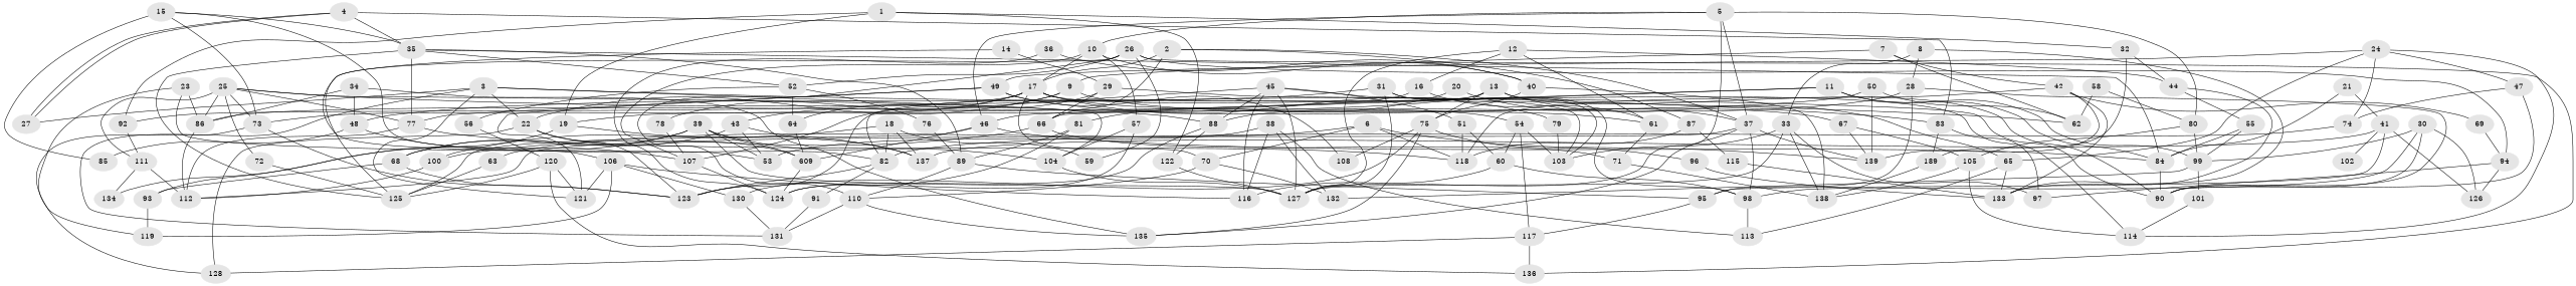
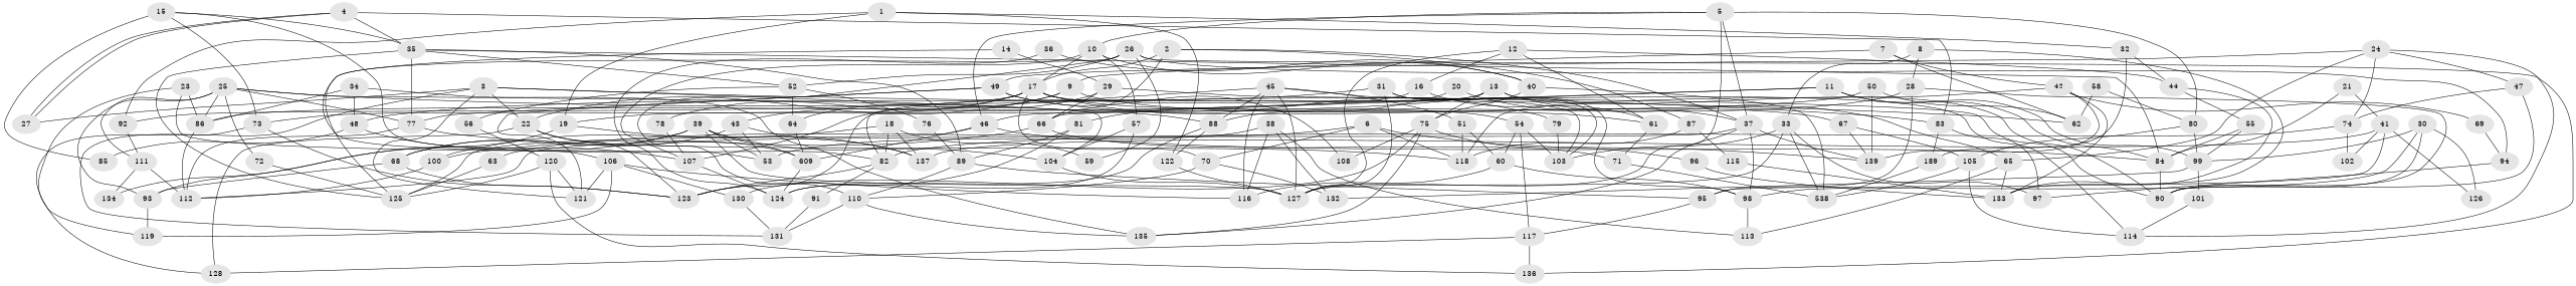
  graph {
    node [color=gray90 style=filled]
    1
    19
    32
    92
    122
    137
    93
    44
    n9 [label=189]
    111
    127
    2
    17
    37
    66
    87
    70
    43
    54
    78
    79
    114
    139
    98
    135
    112
    100
    71
    118
    115
    3
    22
    27
    62
    88
    121
    131
    123
    n39 [label=609]
    128
    124
    4
    35
    83
    84
    77
    52
    125
    89
    97
    5
    10
    46
    80
    40
    57
    107
    99
    105
    6
    63
    110
    132
    7
    9
    42
    61
    64
    133
    69
    8
    28
    33
    90
    95
    103
-   138
+   138 [label=538]
    75
    104
    11
    101
    12
    16
    55
    13
    65
    73
    113
    108
    96
    130
    14
    29
    106
    119
    116
    15
    82
    85
    91
    20
    81
    53
    68
    60
    117
    18
    59
    21
    41
    126
    102
    23
    86
    24
    47
    49
    74
    67
    25
    72
    134
    26
    94
    136
    56
    76
    30
    31
    48
    34
    36
    38
    39
    45
    51
    50
    120
    58
    1 -- 19
    1 -- 32
    1 -- 92
    1 -- 122
    19 -- 137
    19 -- 93
    32 -- 44
    32 -- n9
    92 -- 111
    122 -- 127
    93 -- 119
    44 -- 133
    44 -- 55
    n9 -- 138
    111 -- 112
    111 -- 134
    2 -- 17
    2 -- 37
    2 -- 66
    2 -- 87
    17 -- 92
    17 -- 70
    17 -- 43
    17 -- 54
    17 -- 78
    17 -- 79
    17 -- 114
    37 -- 139
    37 -- 98
    37 -- 135
    37 -- 112
    66 -- 100
    66 -- 71
    87 -- 118
    87 -- 115
    70 -- 110
    70 -- 132
    43 -- 137
    43 -- 53
    43 -- 68
    54 -- 103
    54 -- 60
    54 -- 117
    78 -- 107
    79 -- 103
    98 -- 113
    100 -- 112
    71 -- 138
    115 -- 133
    3 -- 22
    3 -- 27
    3 -- 62
    3 -- 88
    3 -- 121
    3 -- 131
    22 -- 123
    22 -- n39
    22 -- 128
    88 -- 122
    88 -- 124
    n39 -- 124
    4 -- 27
    4 -- 27
    4 -- 35
    4 -- 83
    35 -- 84
    35 -- 77
    35 -- 52
    35 -- 125
    35 -- 89
    83 -- n9
    83 -- 97
    84 -- 90
    77 -- 112
    77 -- 118
    52 -- 64
    52 -- 56
    52 -- 76
    89 -- 110
    89 -- 95
    5 -- 127
    5 -- 37
    5 -- 10
    5 -- 46
    5 -- 80
    10 -- 17
    10 -- 40
    10 -- 57
    10 -- 107
    46 -- n39
    46 -- 84
    46 -- 125
    80 -- 99
    80 -- 105
    40 -- 138
    40 -- 75
    57 -- 124
    57 -- 104
    107 -- 124
    99 -- 132
    99 -- 101
    105 -- 114
    105 -- 138
    6 -- 70
    6 -- 139
    6 -- 118
    6 -- 63
    63 -- 125
    110 -- 135
    110 -- 131
    7 -- 62
    7 -- 9
    7 -- 42
    9 -- 22
    9 -- 61
    9 -- 64
    42 -- 139
    42 -- 118
    42 -- 133
    42 -- 69
    61 -- 71
    64 -- n39
    69 -- 94
    8 -- 133
    8 -- 28
    8 -- 33
    28 -- 88
    28 -- 90
    28 -- 95
    33 -- 127
    33 -- 97
    33 -- 103
    33 -- 138
    95 -- 117
    75 -- 135
    75 -- 108
    75 -- 96
    75 -- 130
    104 -- 127
    11 -- 66
    11 -- 84
    11 -- 46
    11 -- 99
    101 -- 114
    12 -- 44
    12 -- 127
    12 -- 61
    12 -- 16
    16 -- 19
    16 -- 61
    55 -- 84
    55 -- 99
    13 -- 123
    13 -- 90
    13 -- 75
    13 -- 65
    13 -- 73
    65 -- 133
    65 -- 113
    73 -- 123
    73 -- 128
    96 -- 133
    130 -- 131
    14 -- 29
    14 -- 106
    29 -- 66
    29 -- 107
    29 -- 90
    106 -- 121
    106 -- 130
    106 -- 119
    106 -- 116
    15 -- 35
    15 -- 73
    15 -- 82
    15 -- 85
    82 -- 123
    82 -- 91
    91 -- 131
    20 -- 37
    20 -- 81
    81 -- 123
    81 -- 89
    68 -- 93
    68 -- 123
    60 -- 98
    60 -- 116
    117 -- 128
    117 -- 136
    18 -- 137
    18 -- 100
    18 -- 82
    18 -- 59
    21 -- 84
    21 -- 41
    41 -- 137
    41 -- 95
    41 -- 126
    41 -- 102
    23 -- 119
    23 -- 53
    23 -- 86
    86 -- 112
    24 -- 114
    24 -- 65
    24 -- 47
    24 -- 49
    24 -- 74
    47 -- 90
    47 -- 74
    49 -- 121
    49 -- 77
    49 -- 108
    49 -- 67
    74 -- 82
+   74 -- 102
    67 -- 139
    67 -- 105
-   25 -- 73
+   25 -- 93
    25 -- 111
    25 -- 83
    25 -- 77
    25 -- 104
    25 -- 86
    25 -- 72
    72 -- 125
    26 -- 52
    26 -- 125
    26 -- 110
    26 -- 59
    26 -- 94
    26 -- 136
    94 -- 97
-   94 -- 126
    56 -- 120
    76 -- 89
    30 -- 98
    30 -- 99
    30 -- 90
    30 -- 126
    31 -- 127
    31 -- 98
    31 -- 103
    31 -- 48
    48 -- 107
    48 -- 85
    34 -- 135
    34 -- 86
    34 -- 48
    36 -- 124
    36 -- 40
    38 -- 132
    38 -- 113
    38 -- 116
    38 -- 53
    39 -- 127
    39 -- n39
    39 -- 104
    39 -- 53
    39 -- 68
    39 -- 134
    45 -- 127
    45 -- 88
    45 -- 103
    45 -- 116
    45 -- 82
    45 -- 51
    51 -- 118
    51 -- 60
    50 -- 139
    50 -- 62
    50 -- 86
    120 -- 121
    120 -- 125
    120 -- 136
    58 -- 62
    58 -- 80
  }
